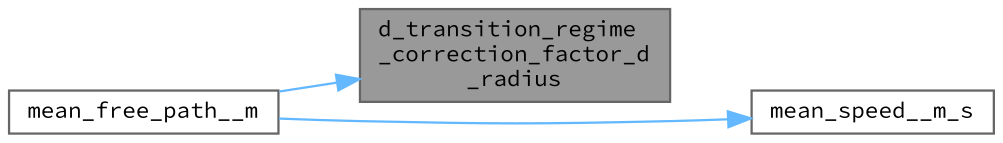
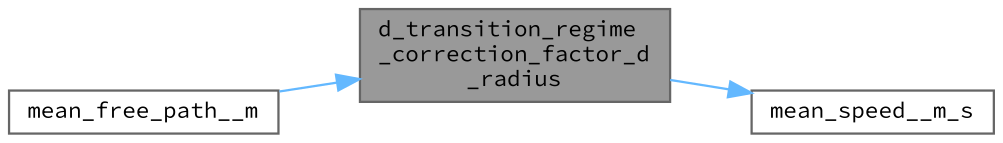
  digraph {
    fontname="Source Code Pro"
    rankdir=LR
    node [color=grey40 fillcolor=white fontname="Source Code Pro" fontsize=10 shape=box style=filled]
    edge [color=steelblue1 fontname="Source Code Pro" fontsize=10 labelfontname=Helvetica labelfontsize=10 style=solid]
    n1 [color=gray40 fillcolor=grey60 fontcolor=black height=0.2 label="d_transition_regime\l_correction_factor_d\l_radius" width=0.4]
    n2 [height=0.2 label=mean_free_path__m width=0.4]
    n3 [height=0.2 label=mean_speed__m_s width=0.4]
    n2 -> n1
-   n2 -> n3
+   n1 -> n3
  }
